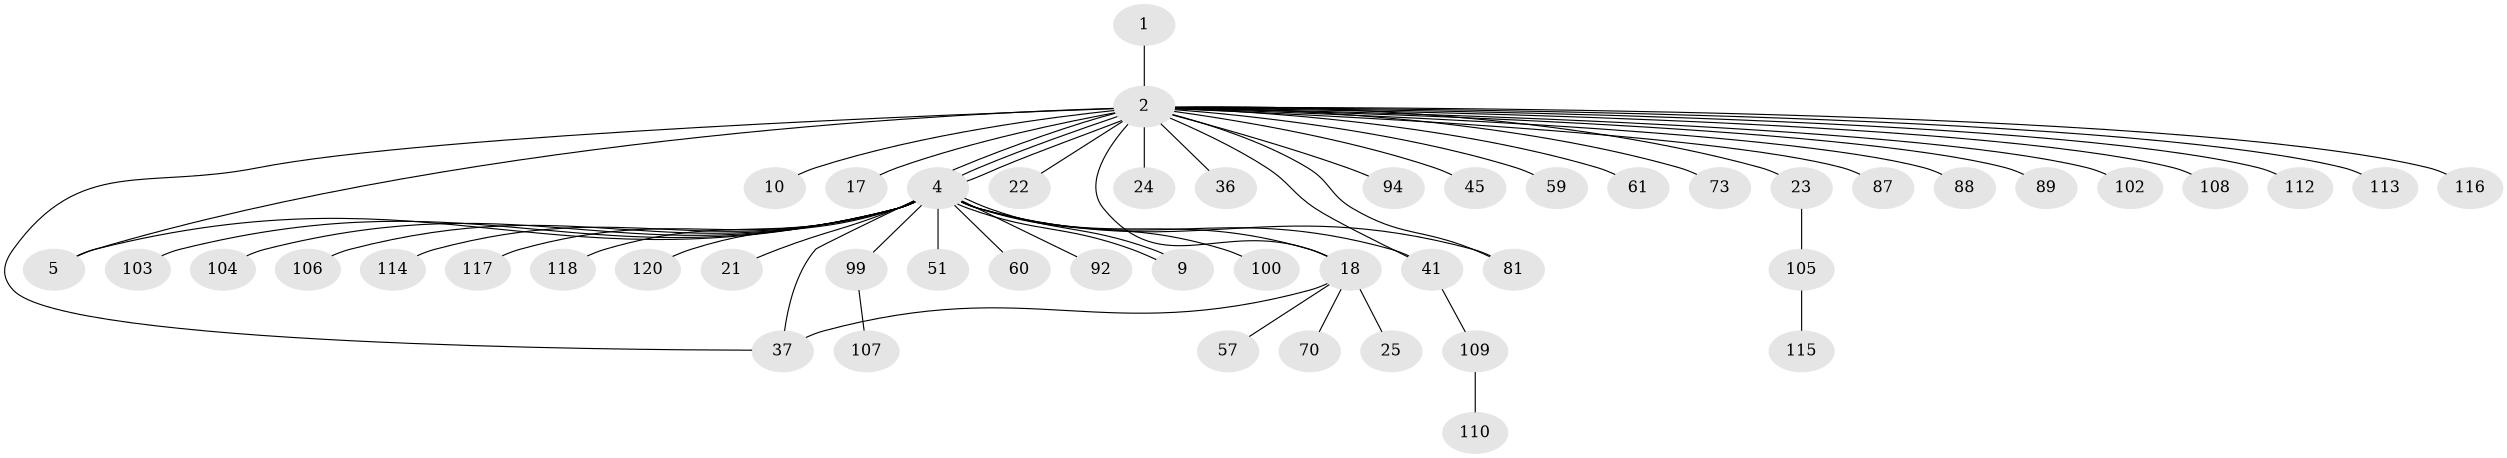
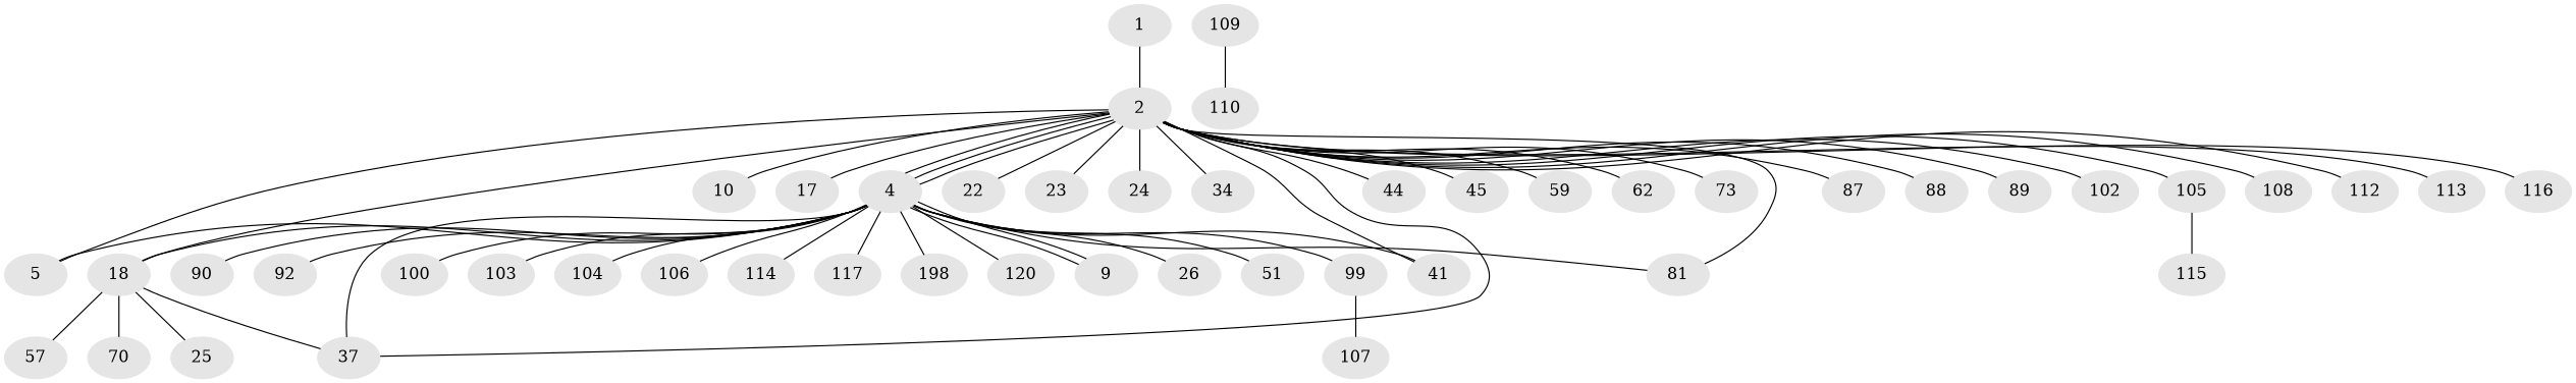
  graph {
    node [color=gray90 style=filled]
    2 [super="+79+8+30+3+6+53+12+16+111+65+11"]
    4 [super="+47+96+50+91+7+19+46+101+13+76+78+39+15+26+40+67"]
    5
    10
    17
    18 [super="+35+31+43"]
    22 [super="+72"]
    23 [super="+42+80"]
    24 [super="+48+121+75+32"]
-   34 [super="+119" label=36]
+   34 [super="+119"]
    37 [super="+54"]
    41 [super="+84+86+56"]
-   44 [label=94]
+   44
    45 [super="+85"]
    59
-   61 [super="+68"]
+   61 [super="+68" label=62]
    73
    81
    87
    88
    89
    102
    105
    108
    112
    113
    116
    1
    9
-   21
+   21 [label=26]
    51 [super="+95"]
-   90 [label=60]
+   90
    92
    99
    100
    103
    104
    106
    114
    117
-   118
+   118 [label=198]
    120
    n43 [label=25 super="+71"]
    57
    70
    109
    115
    107
    110
    2 -- 4 [weight=7]
    2 -- 4
    2 -- 4
    2 -- 5
    2 -- 10
    2 -- 17
    2 -- 18 [weight=2]
    2 -- 22
    2 -- 23
    2 -- 24 [weight=3]
    2 -- 34
    2 -- 37
    2 -- 41
    2 -- 44
    2 -- 45
    2 -- 59
    2 -- 61
    2 -- 73
    2 -- 81
    2 -- 87
    2 -- 88
    2 -- 89
    2 -- 102
-   23 -- 105
+   2 -- 105
    2 -- 108
    2 -- 112
    2 -- 113
    2 -- 116
    4 -- 5
    4 -- 18
    4 -- 37
    4 -- 41 [weight=2]
    4 -- 81
    4 -- 9
    4 -- 9
    4 -- 21
    4 -- 51
    4 -- 90
    4 -- 92
    4 -- 99
    4 -- 100
    4 -- 103
    4 -- 104
    4 -- 106
    4 -- 114
    4 -- 117
    4 -- 118
    4 -- 120
    18 -- 37
    18 -- n43
    18 -- 57
    18 -- 70
-   41 -- 109
    105 -- 115
    1 -- 2
    99 -- 107
    109 -- 110
  }
